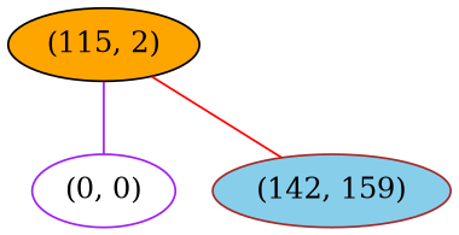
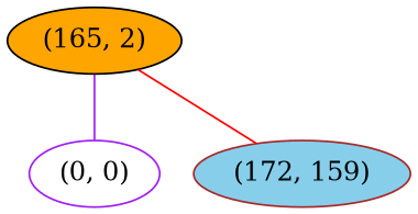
  graph {
    node [style=filled]
-   "(115, 2)" [color=black fillcolor=orange]
+   "(115, 2)" [color=black fillcolor=orange label="(165, 2)"]
    "(0, 0)" [color=purple fillcolor=white]
-   "(142, 159)" [color=brown fillcolor=skyblue]
+   "(142, 159)" [color=brown fillcolor=skyblue label="(172, 159)"]
    "(115, 2)" -- "(0, 0)" [color=purple weight=4]
    "(115, 2)" -- "(142, 159)" [color=red weight=1]
  }
